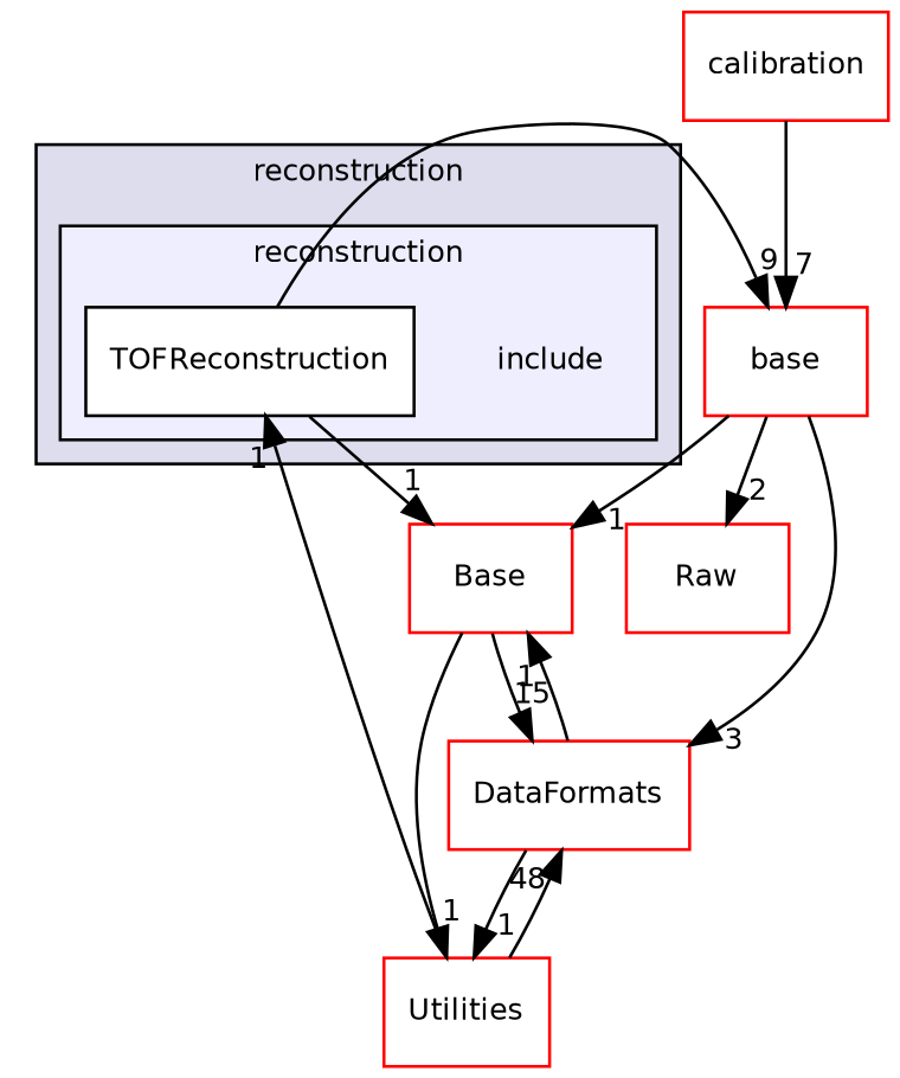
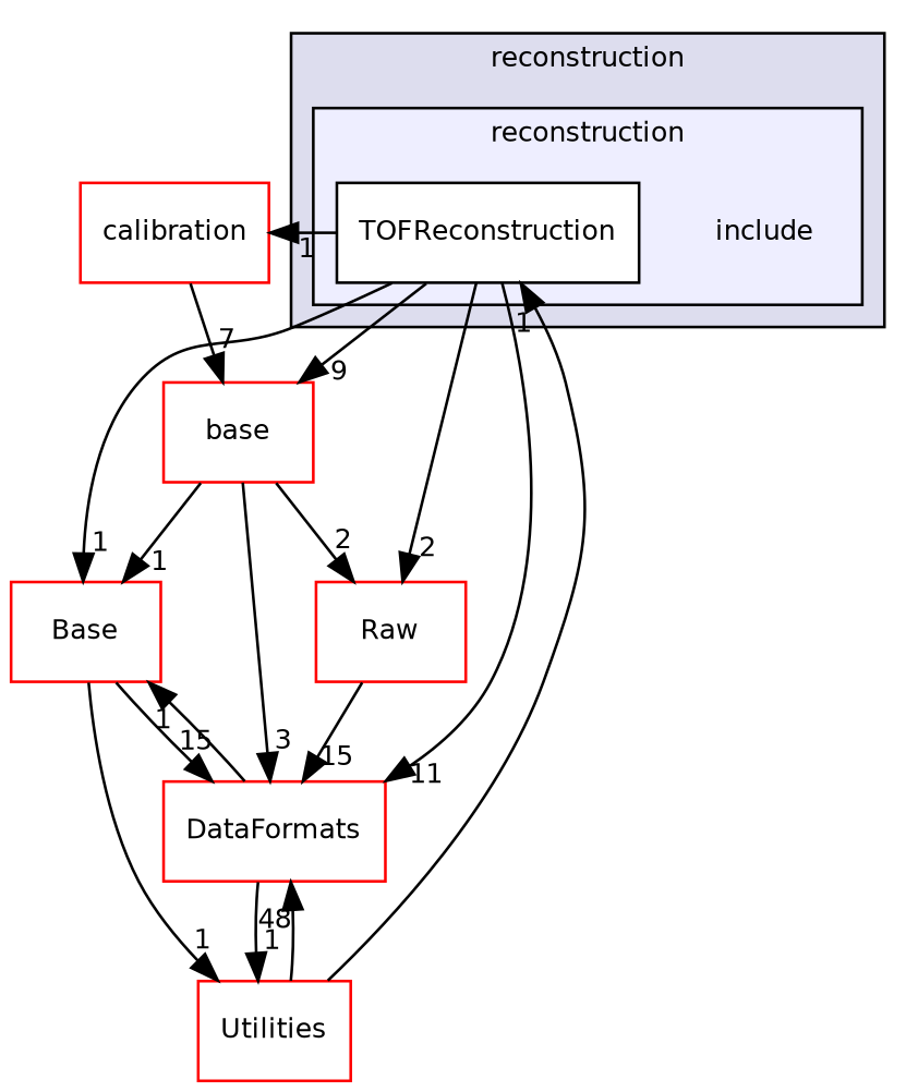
  digraph {
    compound=true
    node [fontname=Helvetica fontsize=10 shape=box color=red]
    edge [headlabel=1 labeldistance=1.5 labelfontname=Helvetica labelfontsize=10]
    n1 [label=include shape=plaintext color=""]
    n2 [color=black fillcolor=white label=TOFReconstruction style=filled]
    n3 [label=calibration]
    n4 [label=Base]
    n5 [label=base]
    n6 [label=Raw]
    n7 [label=DataFormats]
    n8 [label=Utilities]
    subgraph cluster_1 {
      bgcolor="#ddddee"
      fontname=Helvetica
      fontsize=10
      label=reconstruction
      pencolor=black
      subgraph cluster_2 {
        bgcolor="#eeeeff"
        fontname=Helvetica
        fontsize=10
        label=reconstruction
        pencolor=black
        n1
        n2
      }
    }
+   n2 -> n3
    n2 -> n4
    n2 -> n5 [headlabel=9]
+   n2 -> n6 [headlabel=2]
+   n2 -> n7 [headlabel=11]
    n3 -> n5 [headlabel=7]
    n4 -> n7 [headlabel=15]
    n4 -> n8
    n5 -> n4
    n5 -> n6 [headlabel=2]
    n5 -> n7 [headlabel=3]
+   n6 -> n7 [headlabel=15]
    n7 -> n4
    n7 -> n8
    n8 -> n2
    n8 -> n7 [headlabel=48]
  }
